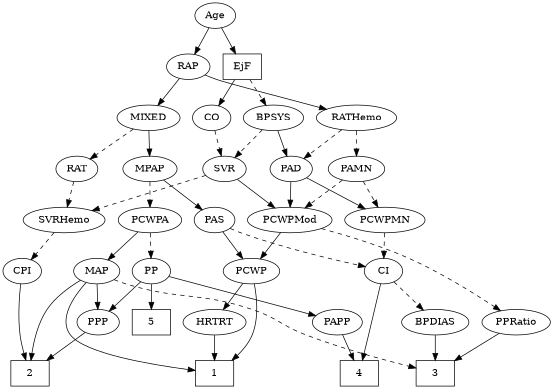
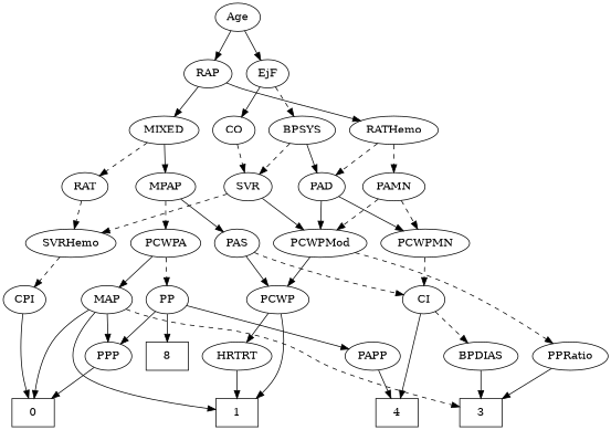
  strict digraph {
    edge [style=solid]
    1 [height=0.5 shape=box width=0.75]
-   2 [height=0.5 shape=box width=0.75]
+   2 [height=0.5 shape=box width=0.75 label=0]
    3 [height=0.5 shape=box width=0.75]
    4 [height=0.5 shape=box width=0.75]
-   5 [height=0.5 shape=box width=0.75]
+   5 [height=0.5 shape=box width=0.75 label=8]
    Age [height=0.5 width=0.75]
-   EjF [height=0.5 width=0.75 shape=box]
+   EjF [height=0.5 width=0.75]
    RAP [height=0.5 width=0.77632]
    BPSYS [height=0.5 width=1.0471]
    CO [height=0.5 width=0.75]
    MIXED [height=0.5 width=1.1193]
    RATHemo [height=0.5 width=1.3721]
    PAD [height=0.5 width=0.79437]
    SVR [height=0.5 width=0.77632]
    MPAP [height=0.5 width=0.97491]
    RAT [height=0.5 width=0.75827]
    PAMN [height=0.5 width=1.011]
    PCWPMod [height=0.5 width=1.4443]
    PCWPMN [height=0.5 width=1.3902]
    SVRHemo [height=0.5 width=1.3902]
    PAS [height=0.5 width=0.75]
    PCWPA [height=0.5 width=1.1555]
    PCWP [height=0.5 width=0.97491]
    CI [height=0.5 width=0.75]
    MAP [height=0.5 width=0.84854]
    PP [height=0.5 width=0.75]
    CPI [height=0.5 width=0.75]
    HRTRT [height=0.5 width=1.1013]
    BPDIAS [height=0.5 width=1.1735]
    PPP [height=0.5 width=0.75]
    PAPP [height=0.5 width=0.88464]
    PPRatio [height=0.5 width=1.1013]
    Age -> EjF
    Age -> RAP
    EjF -> BPSYS [style=dashed]
    EjF -> CO
    RAP -> MIXED
    RAP -> RATHemo
    BPSYS -> PAD
    BPSYS -> SVR [style=dashed]
    CO -> SVR [style=dashed]
    MIXED -> MPAP
    MIXED -> RAT [style=dashed]
    RATHemo -> PAD [style=dashed]
    RATHemo -> PAMN [style=dashed]
    PAD -> PCWPMod
    PAD -> PCWPMN
    SVR -> PCWPMod
    SVR -> SVRHemo [style=dashed]
    MPAP -> PAS
    MPAP -> PCWPA [style=dashed]
    RAT -> SVRHemo [style=dashed]
    PAMN -> PCWPMod [style=dashed]
    PAMN -> PCWPMN [style=dashed]
    PCWPMod -> PCWP
    PCWPMod -> PPRatio [style=dashed]
    PCWPMN -> CI [style=dashed]
    SVRHemo -> CPI [style=dashed]
    PAS -> PCWP
    PAS -> CI [style=dashed]
    PCWPA -> MAP
    PCWPA -> PP [style=dashed]
    PCWP -> 1
    PCWP -> HRTRT
    CI -> 4
    CI -> BPDIAS [style=dashed]
    MAP -> 1
    MAP -> 2
    MAP -> 3 [style=dashed]
    MAP -> PPP
    PP -> 5
    PP -> PPP
    PP -> PAPP
    CPI -> 2
    HRTRT -> 1
    BPDIAS -> 3
    PPP -> 2
    PAPP -> 4
    PPRatio -> 3
  }
